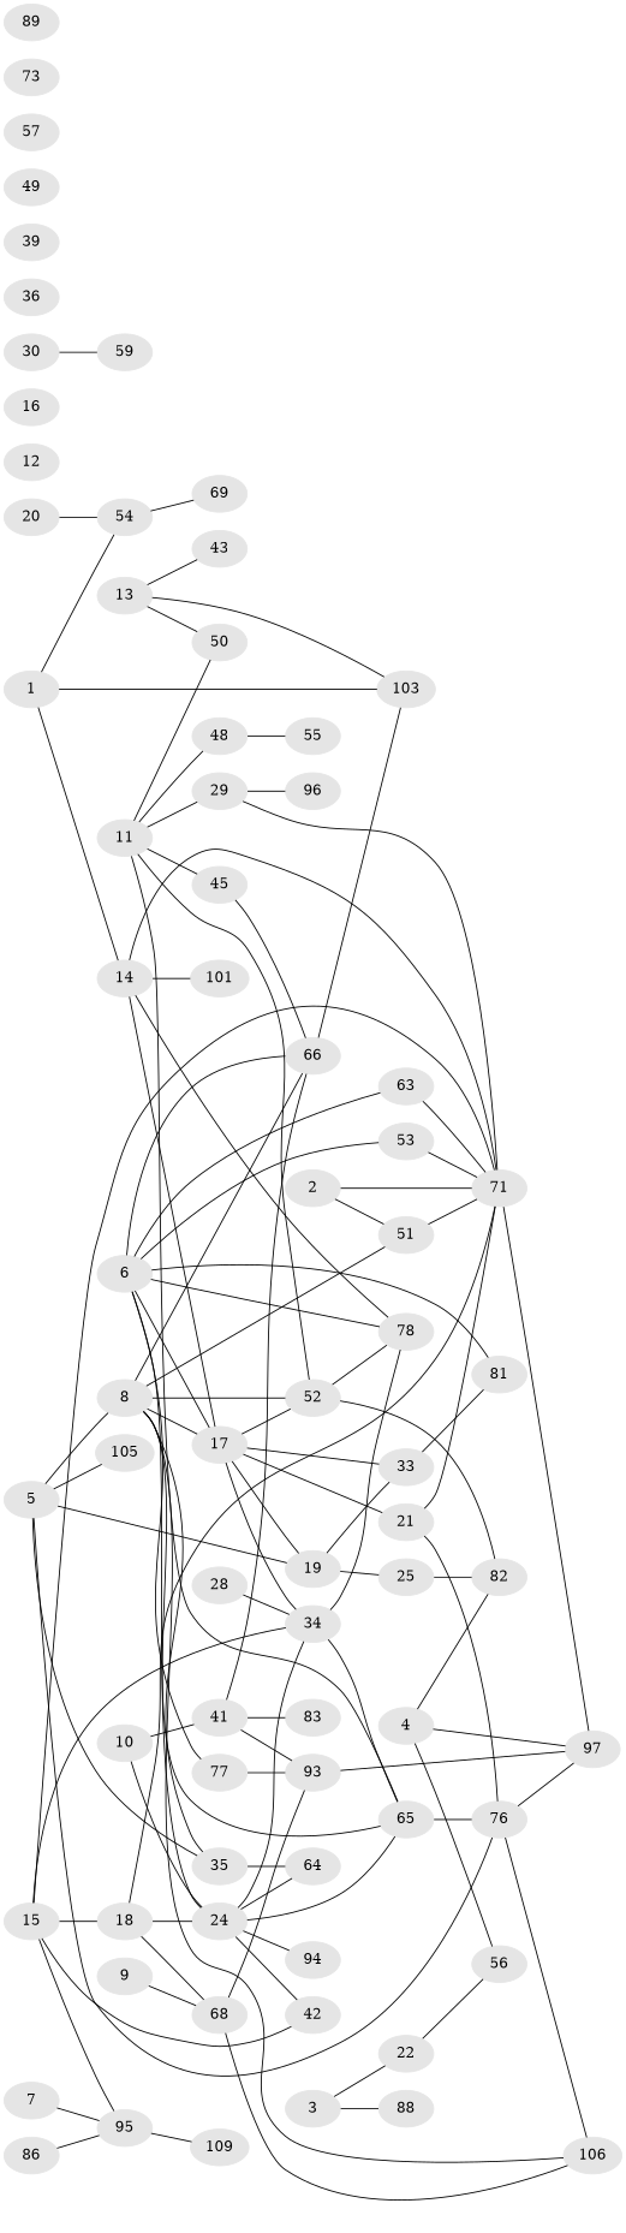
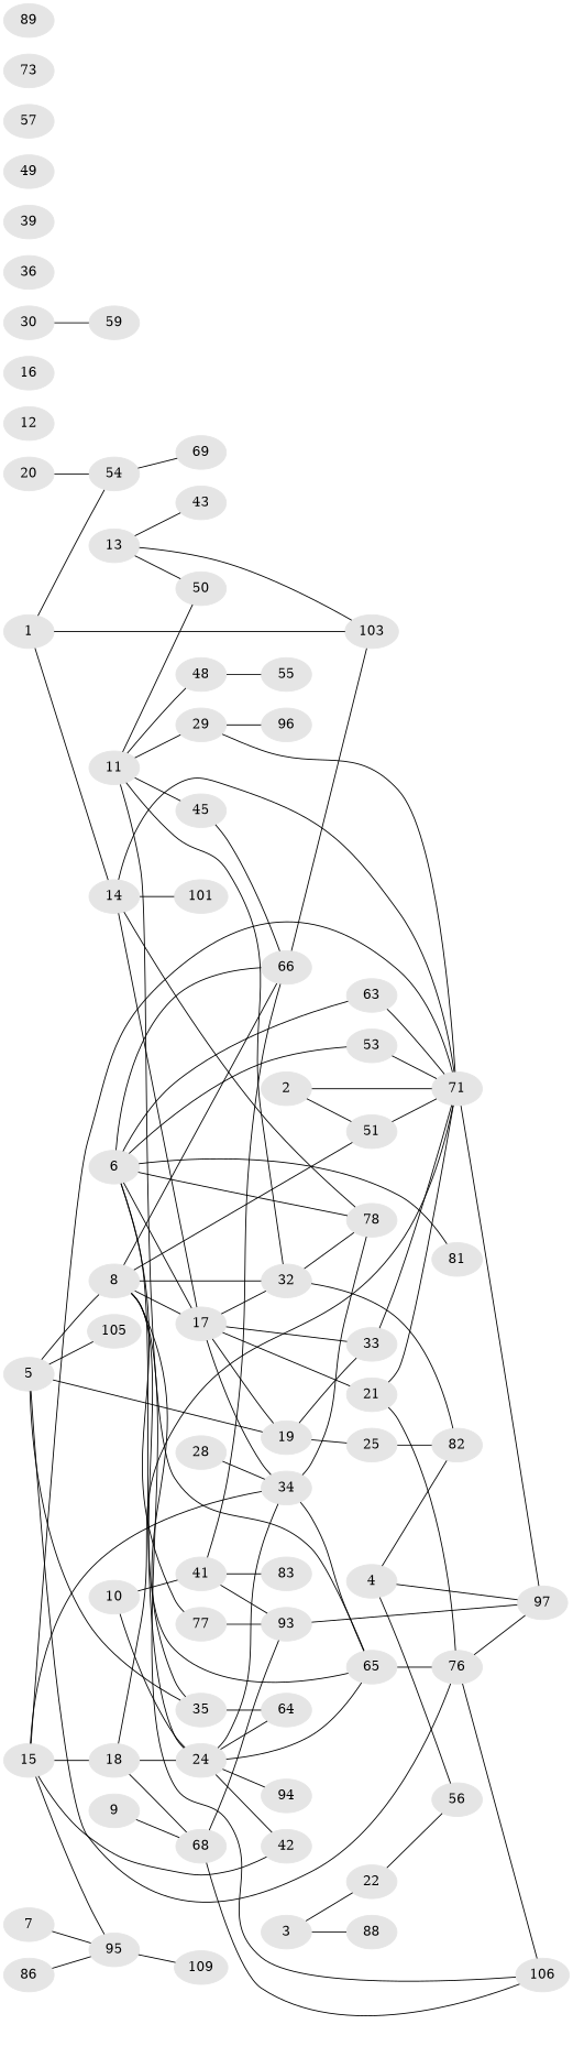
  graph {
    rankdir=LR
    node [color=gray90 style=filled]
    1 [super="+46"]
    14 [super="+26"]
    103 [super="+107"]
    54
    71 [super="+108"]
    17 [super="+23"]
    78 [super="+100"]
    101
    41 [super="+80"]
    66 [super="+85"]
    83
    93 [super="+111"]
    2 [super="+70"]
    51 [super="+61"]
    97 [super="+99"]
    3 [super="+84"]
    22 [super="+58"]
    88
    56
    4 [super="+62"]
    82
    5 [super="+92"]
    8 [super="+47"]
    19 [super="+38"]
    35 [super="+67"]
    76 [super="+90"]
    105
-   52 [super="+112"]
+   52 [super="+112" label=32]
    65 [super="+72"]
    106
    33
    25
    64 [super="+91"]
    6 [super="+34"]
    24 [super="+79"]
    53
    63 [super="+74"]
    77
    81
    n40 [label=34 super="+40"]
    21 [super="+110"]
    42
    94
    95 [super="+98"]
    109
    7
    68 [super="+87"]
    9
    10 [super="+37"]
    15 [super="+32"]
    18 [super="+44"]
    11 [super="+27"]
    29 [super="+104"]
    45
    48 [super="+75"]
    50 [super="+60"]
    96
    55
    12
    13
    43
    16
    20
    69
    28
    30
    59
    36
    39
    49
    57
    73
    86
    89
    1 -- 14
    1 -- 103
    1 -- 54
    14 -- 71
    14 -- 17
    14 -- 78
    14 -- 101
    54 -- 69
    71 -- 97
    17 -- 19
    17 -- 52
    17 -- 33
    17 -- n40
    17 -- 21
    41 -- 66
    41 -- 83
    41 -- 93
    66 -- 103
    93 -- 97
    2 -- 71
    2 -- 51
    51 -- 71
    3 -- 22
    3 -- 88
    22 -- 56
    4 -- 97
    4 -- 56
    4 -- 82
    5 -- 8
    5 -- 19
    5 -- 35
    5 -- 76
    5 -- 105
    8 -- 17
    8 -- 66
    8 -- 51
    8 -- 35
    8 -- 52
    8 -- 65
    8 -- 106
    19 -- 33
    19 -- 25
    35 -- 64
    76 -- 97
    76 -- 106
    52 -- 78
    52 -- 82
    65 -- 76
-   33 -- 81
+   33 -- 71
    25 -- 82
    6 -- 17
    6 -- 78
    6 -- 66
    6 -- 24
    6 -- 53
    6 -- 63
    6 -- 77
    6 -- 81
    24 -- 65
    24 -- 64
    24 -- n40
    24 -- 42
    24 -- 94
    53 -- 71
    63 -- 71
    77 -- 93
    n40 -- 78
    n40 -- 65
    21 -- 71
    21 -- 76
    95 -- 109
    7 -- 95
    68 -- 93
    68 -- 106
    9 -- 68
    10 -- 41
    10 -- 24
    15 -- 71
    15 -- n40
    15 -- 42
    15 -- 95
    15 -- 18
    18 -- 71
    18 -- 24
    18 -- 68
    11 -- 52
    11 -- 65
    11 -- 29
    11 -- 45
    11 -- 48
    11 -- 50
    29 -- 71
    29 -- 96
    45 -- 66
    48 -- 55
    13 -- 103
    13 -- 50
    13 -- 43
    20 -- 54
    28 -- n40
    30 -- 59
    86 -- 95
  }
